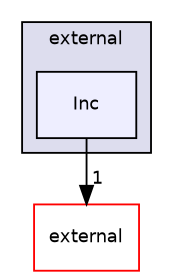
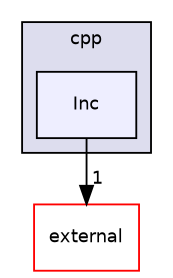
  digraph {
    compound=true
    node [fontname=Helvetica fontsize=10 shape=box style=filled]
    n1 [fillcolor="#eeeeff" label=Inc pencolor=black]
    n2 [color=red fillcolor=white label=external]
    subgraph cluster_1 {
      bgcolor="#ddddee"
      fontname=Helvetica
      fontsize=10
-     label=external
+     label=cpp
      pencolor=black
      n1
    }
    n1 -> n2 [headlabel=1 labeldistance=1.5 labelfontname=Helvetica labelfontsize=10]
  }
